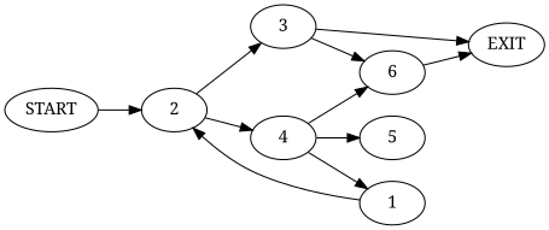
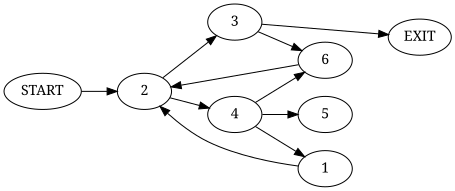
  digraph {
    fontname="Noto Serif"
    rankdir=LR
    node [fontname="Noto Serif"]
    edge [fontname="Noto Serif"]
    n1 [label=START]
    2
    1
    3
    4
    n6 [label=EXIT]
    6
    5
    n1 -> 2
    2 -> 3
    2 -> 4
    1 -> 2
    3 -> n6
    3 -> 6
    4 -> 1
    4 -> 6
    4 -> 5
-   6 -> n6
+   6 -> 2
  }
